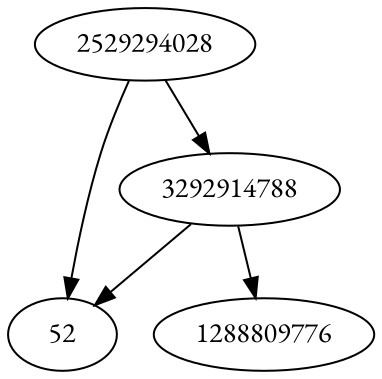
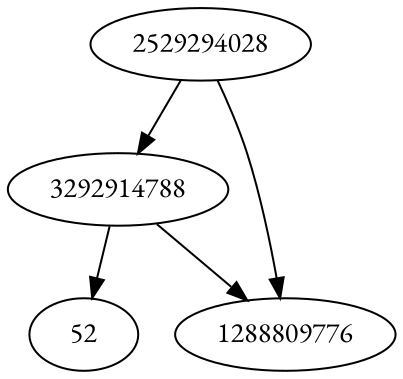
  strict digraph {
    fontname="EB Garamond"
    node [fontname="EB Garamond"]
    edge [fontname="EB Garamond"]
    2529294028
    52
    n3 [label=3292914788]
    1288809776
-   2529294028 -> 52
+   2529294028 -> 1288809776
    2529294028 -> n3
    n3 -> 52
    n3 -> 1288809776
  }
